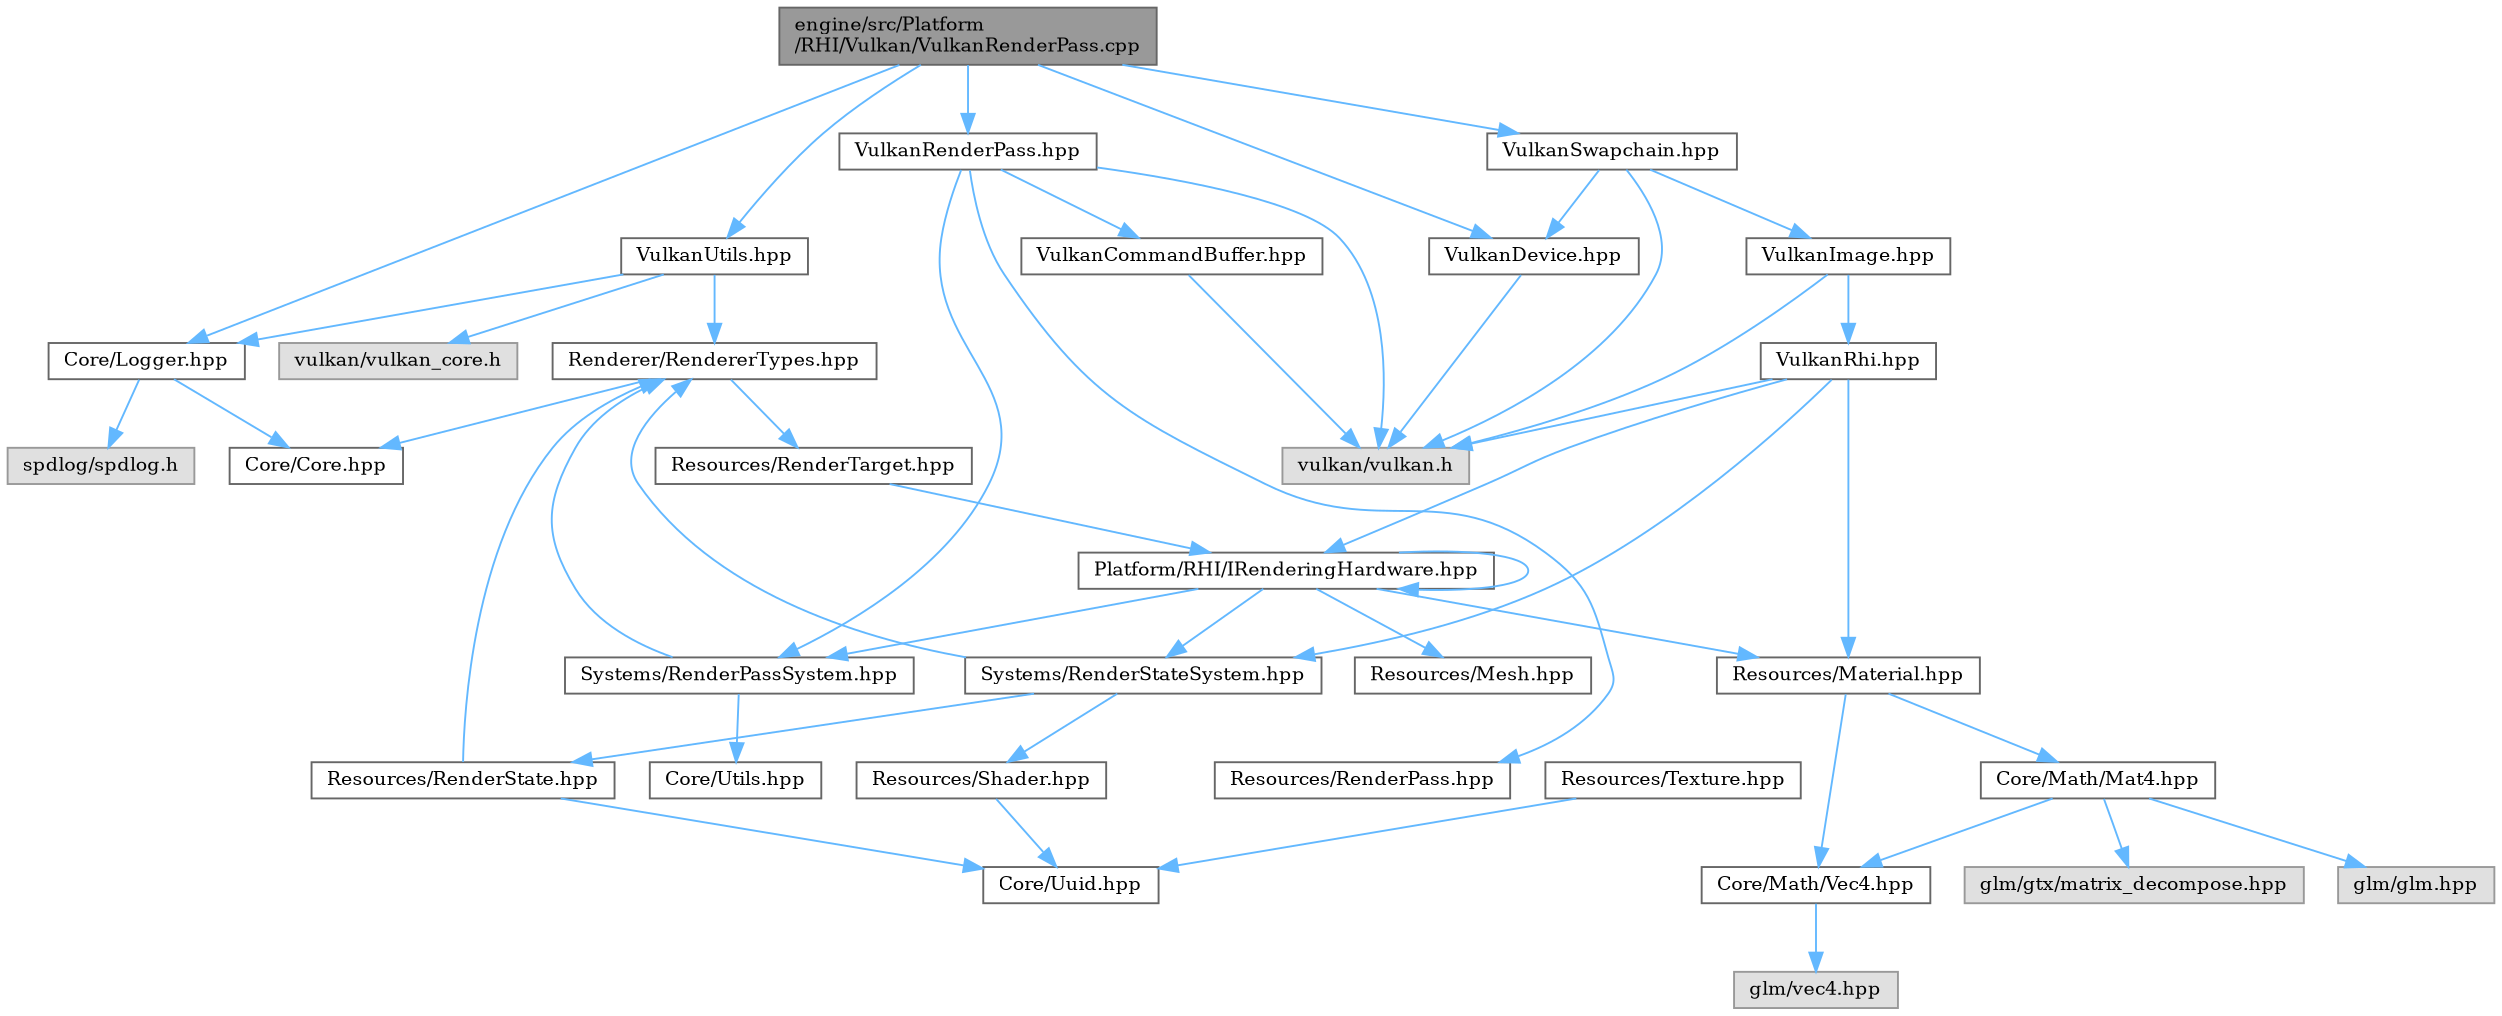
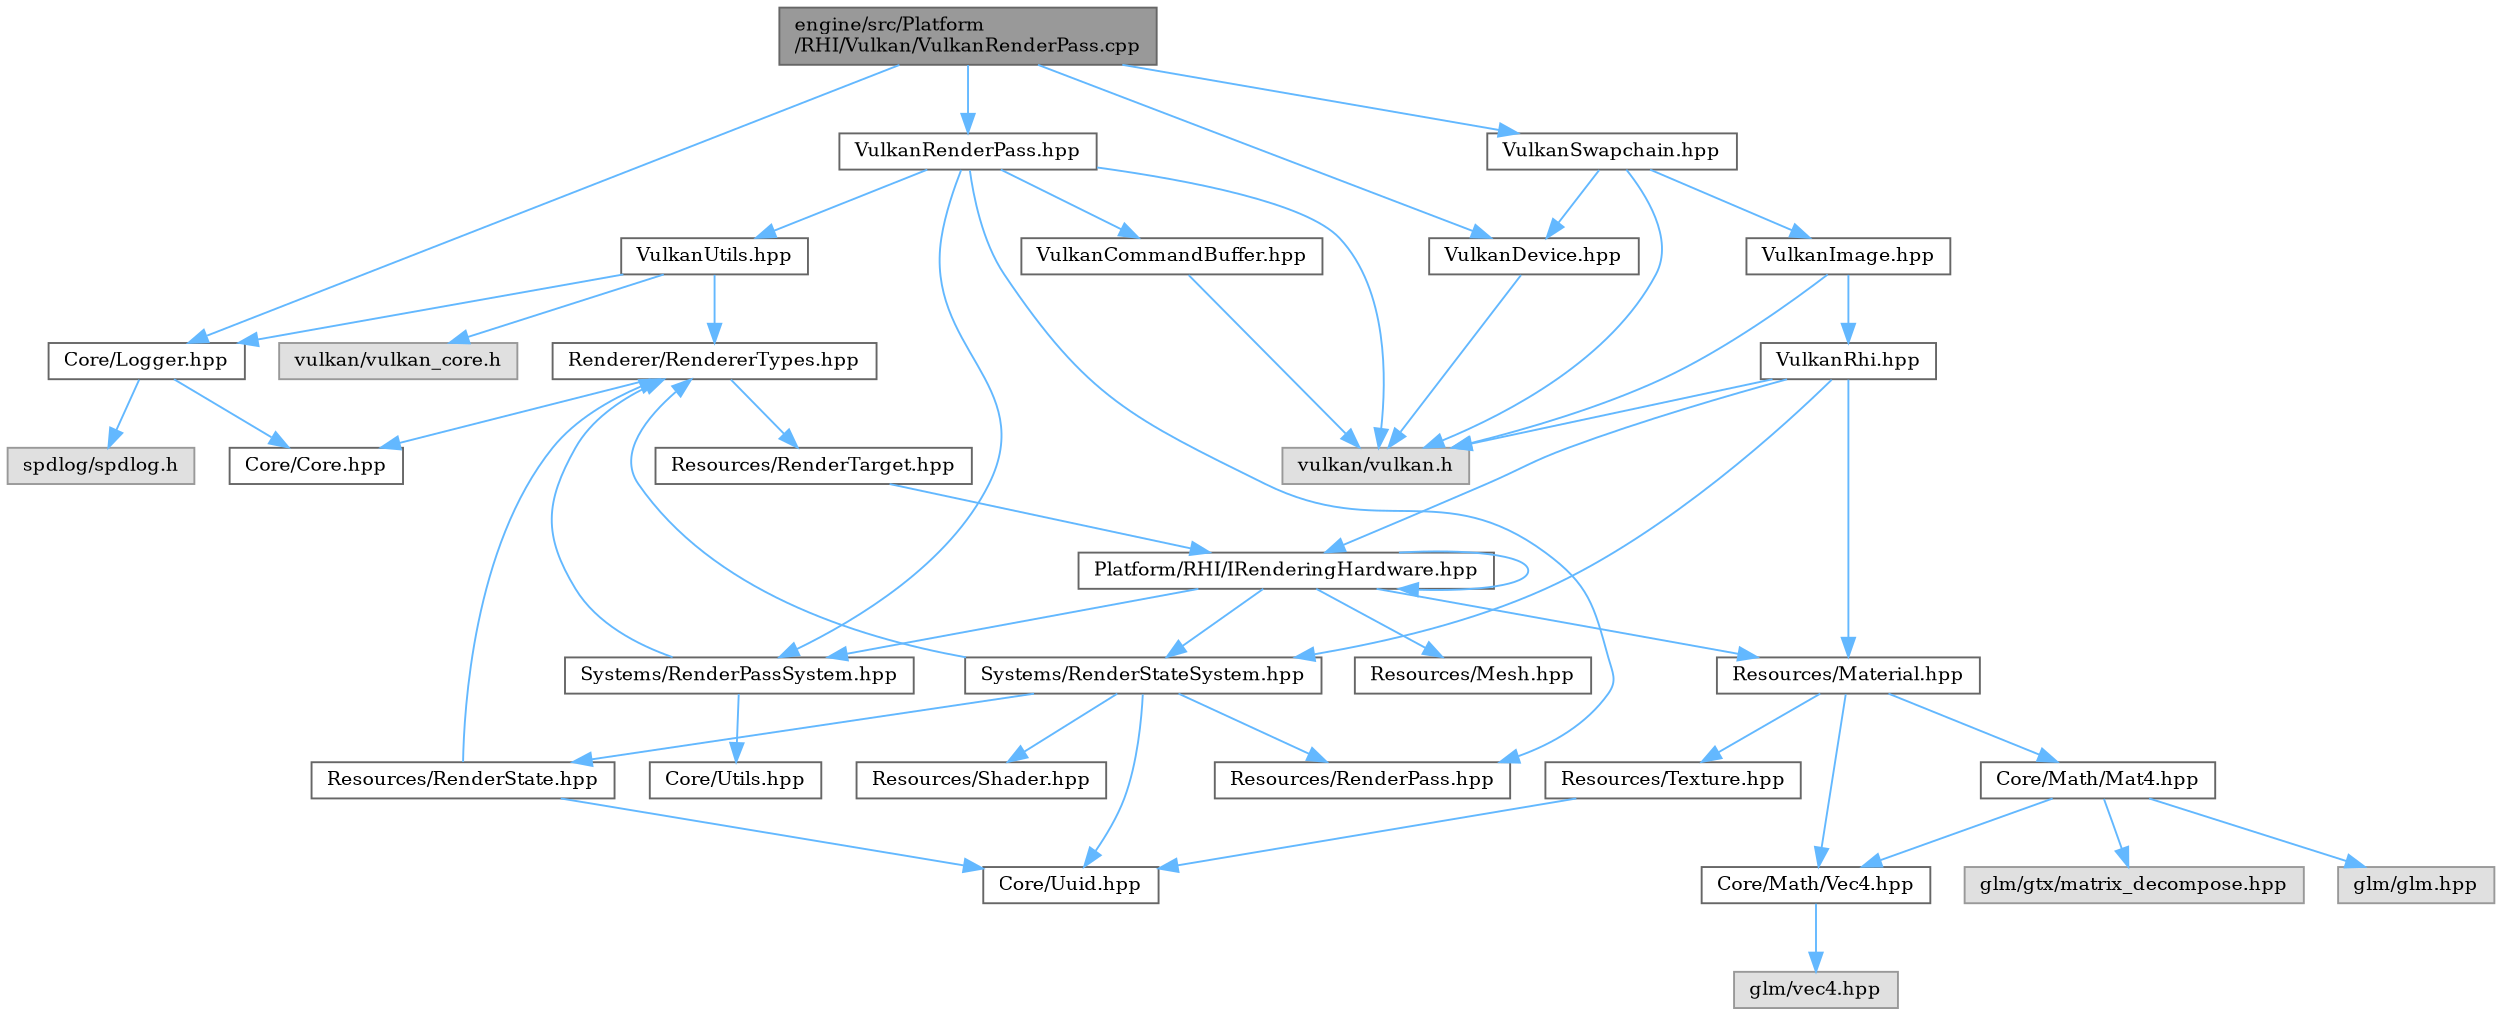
  digraph {
    fontname="DejaVu Serif"
    node [color=grey40 fillcolor=white fontname="DejaVu Serif" fontsize=10 shape=box style=filled]
    edge [color=steelblue1 fontname="DejaVu Serif" fontsize=10 labelfontname=Helvetica labelfontsize=10 style=solid]
    n1 [color=gray40 fillcolor=grey60 fontcolor=black height=0.2 label="engine/src/Platform\l/RHI/Vulkan/VulkanRenderPass.cpp" width=0.4]
    n2 [height=0.2 label="VulkanRenderPass.hpp" width=0.4]
    n3 [height=0.2 label="Core/Logger.hpp" width=0.4]
    n4 [height=0.2 label="VulkanDevice.hpp" width=0.4]
    n5 [height=0.2 label="VulkanSwapchain.hpp" width=0.4]
    n6 [height=0.2 label="VulkanUtils.hpp" width=0.4]
    n7 [color=grey60 fillcolor="#E0E0E0" height=0.2 label="vulkan/vulkan.h" width=0.4]
    n8 [height=0.2 label="Resources/RenderPass.hpp" width=0.4]
    n9 [height=0.2 label="VulkanCommandBuffer.hpp" width=0.4]
    n10 [height=0.2 label="Systems/RenderPassSystem.hpp" width=0.4]
    n11 [height=0.2 label="Core/Core.hpp" width=0.4]
    n12 [color=grey60 fillcolor="#E0E0E0" height=0.2 label="spdlog/spdlog.h" width=0.4]
    n13 [height=0.2 label="VulkanImage.hpp" width=0.4]
    n14 [height=0.2 label="Renderer/RendererTypes.hpp" width=0.4]
    n15 [color=grey60 fillcolor="#E0E0E0" height=0.2 label="vulkan/vulkan_core.h" width=0.4]
    n16 [height=0.2 label="Core/Utils.hpp" width=0.4]
    n17 [height=0.2 label="Resources/RenderTarget.hpp" width=0.4]
    n18 [height=0.2 label="Core/Math/Vec4.hpp" width=0.4]
    n19 [color=grey60 fillcolor="#E0E0E0" height=0.2 label="glm/vec4.hpp" width=0.4]
    n20 [height=0.2 label="Platform/RHI/IRenderingHardware.hpp" width=0.4]
    n21 [height=0.2 label="VulkanRhi.hpp" width=0.4]
    n22 [height=0.2 label="Resources/Material.hpp" width=0.4]
    n23 [height=0.2 label="Systems/RenderStateSystem.hpp" width=0.4]
    n24 [height=0.2 label="Resources/Mesh.hpp" width=0.4]
    n25 [height=0.2 label="Core/Math/Mat4.hpp" width=0.4]
    n26 [height=0.2 label="Resources/Texture.hpp" width=0.4]
    n27 [height=0.2 label="Resources/RenderState.hpp" width=0.4]
    n28 [height=0.2 label="Resources/Shader.hpp" width=0.4]
    n29 [color=grey60 fillcolor="#E0E0E0" height=0.2 label="glm/glm.hpp" width=0.4]
    n30 [color=grey60 fillcolor="#E0E0E0" height=0.2 label="glm/gtx/matrix_decompose.hpp" width=0.4]
    n31 [height=0.2 label="Core/Uuid.hpp" width=0.4]
    n1 -> n2
    n1 -> n3
    n1 -> n4
    n1 -> n5
-   n1 -> n6
+   n2 -> n6
    n2 -> n7
    n2 -> n8
    n2 -> n9
    n2 -> n10
    n3 -> n11
    n3 -> n12
    n4 -> n7
    n5 -> n4
    n5 -> n7
    n5 -> n13
    n6 -> n3
    n6 -> n14
    n6 -> n15
    n9 -> n7
    n10 -> n14
    n10 -> n16
    n13 -> n7
    n13 -> n21
    n14 -> n11
    n14 -> n17
    n17 -> n20
    n18 -> n19
    n20 -> n10
    n20 -> n20
    n20 -> n22
    n20 -> n23
    n20 -> n24
    n21 -> n7
    n21 -> n20
    n21 -> n22
    n21 -> n23
    n22 -> n18
    n22 -> n25
+   n22 -> n26
+   n23 -> n8
    n23 -> n14
    n23 -> n27
    n23 -> n28
    n25 -> n18
    n25 -> n29
    n25 -> n30
    n26 -> n31
    n27 -> n14
    n27 -> n31
-   n28 -> n31
+   n23 -> n31
  }
